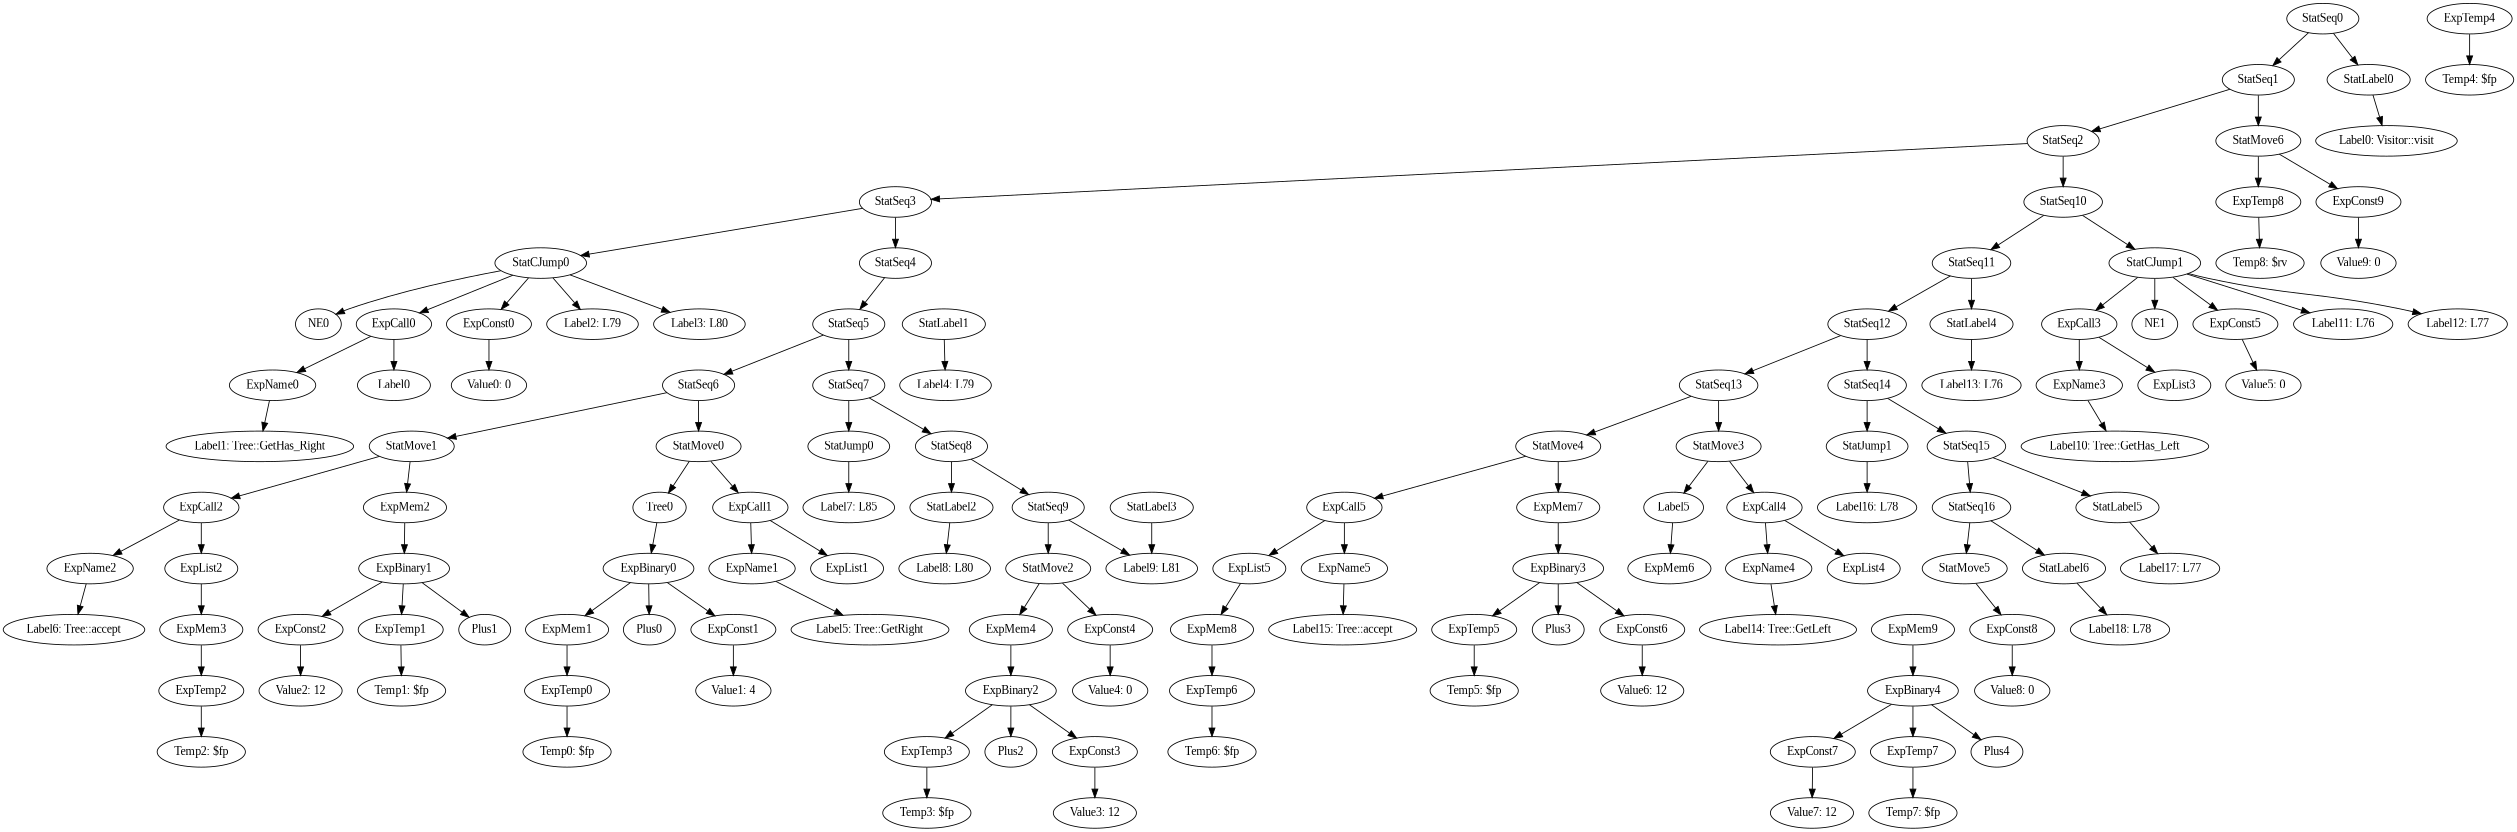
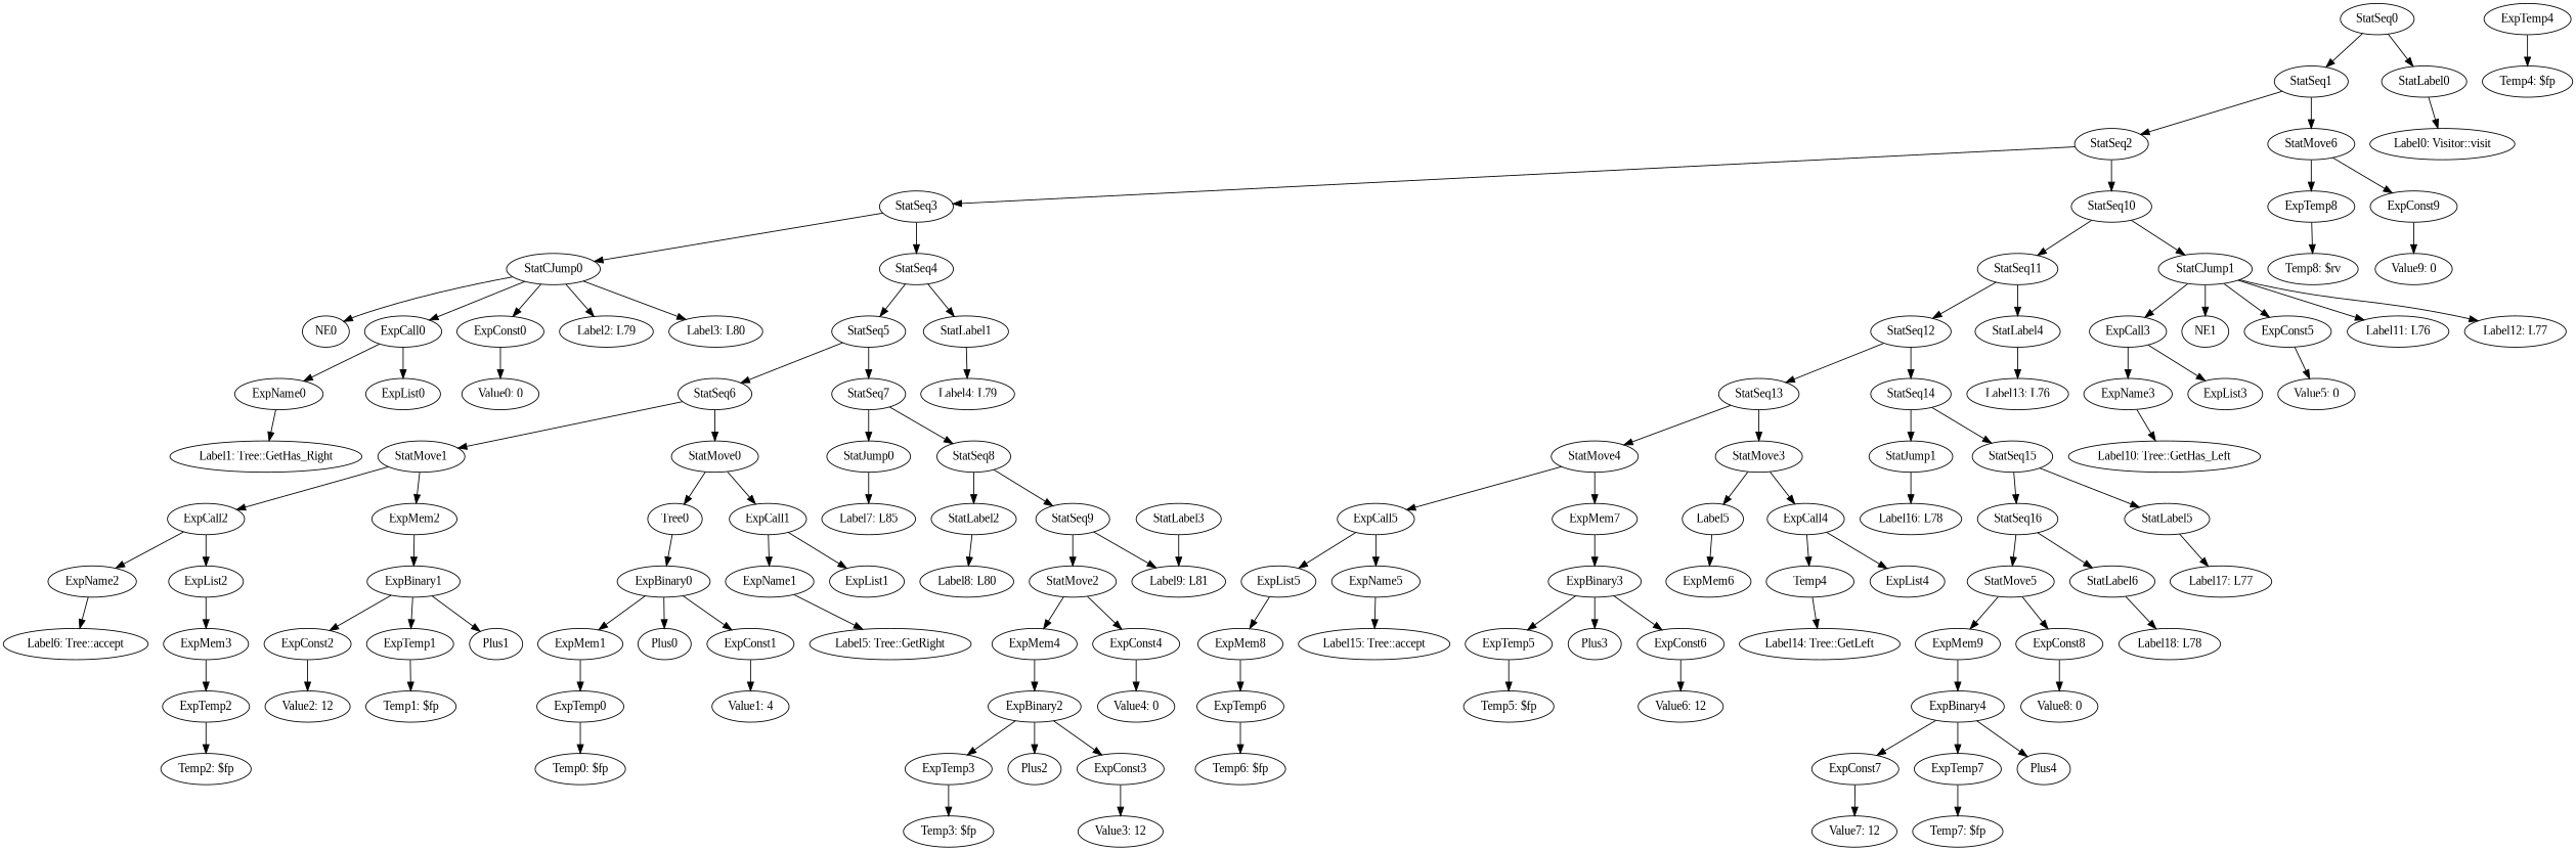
  digraph {
    fontname="Liberation Serif"
    ordering=out
    node [fontname="Liberation Serif"]
    edge [fontname="Liberation Serif"]
    ExpTemp8
    "Temp8: $rv"
    StatSeq16
    StatMove5
    StatLabel6
    ExpMem9
    ExpConst8
    "Label18: L78"
    ExpBinary4
    "Value8: 0"
    ExpConst7
    "Value7: 12"
    StatJump1
    "Label16: L78"
    StatSeq12
    StatSeq13
    StatSeq14
    StatMove4
    StatMove3
    StatSeq15
    ExpCall5
    ExpMem7
    n23 [label=Label5]
    ExpCall4
    StatLabel5
    ExpList5
    ExpMem8
    ExpTemp6
    "Temp6: $fp"
    StatSeq1
    StatSeq2
    StatMove6
    StatSeq3
    StatSeq10
    ExpConst9
    StatCJump0
    StatSeq4
    StatSeq11
    StatCJump1
    "Value9: 0"
    ExpName5
    "Label15: Tree::accept"
    ExpBinary3
    ExpTemp5
    Plus3
    ExpConst6
    "Label17: L77"
    "Temp5: $fp"
    ExpMem6
-   ExpName4
+   ExpName4 [label=Temp4]
    ExpList4
    "Label14: Tree::GetLeft"
    ExpTemp4
    "Temp4: $fp"
    StatLabel4
    "Label13: L76"
    "Value6: 12"
    ExpConst2
    "Value2: 12"
    ExpCall2
    ExpName2
    ExpList2
    "Label6: Tree::accept"
    ExpMem3
    ExpTemp2
    ExpTemp1
    "Temp1: $fp"
    StatSeq0
    StatLabel0
    "Label0: Visitor::visit"
    ExpCall3
    ExpName3
    ExpList3
    "Label10: Tree::GetHas_Left"
    ExpBinary1
    Plus1
    n77 [label=Tree0]
    ExpBinary0
    ExpMem1
    Plus0
    ExpConst1
    ExpTemp0
    "Value1: 4"
    "Temp0: $fp"
    ExpMem4
    ExpBinary2
    ExpTemp3
    Plus2
    ExpConst3
    "Temp3: $fp"
    "Value3: 12"
    ExpName0
    "Label1: Tree::GetHas_Right"
    NE0
    ExpCall0
    ExpConst0
    "Label2: L79"
    "Label3: L80"
-   ExpList0 [label=Label0]
+   ExpList0
    "Value0: 0"
    StatMove1
    ExpMem2
    StatSeq5
    StatSeq6
    StatSeq7
    StatMove0
    StatJump0
    StatSeq8
    ExpCall1
    n110 [label="Label7: L85"]
    StatLabel2
    StatSeq9
    "Label8: L80"
    StatMove2
    "Label9: L81"
    ExpTemp7
    Plus4
    "Temp7: $fp"
    StatLabel1
    "Label4: L79"
    ExpName1
    ExpList1
    "Label5: Tree::GetRight"
    ExpConst4
    StatLabel3
    "Value4: 0"
    NE1
    ExpConst5
    "Label11: L76"
    "Label12: L77"
    "Value5: 0"
    "Temp2: $fp"
    ExpTemp8 -> "Temp8: $rv"
    StatSeq16 -> StatMove5
    StatSeq16 -> StatLabel6
+   StatMove5 -> ExpMem9
    StatMove5 -> ExpConst8
    StatLabel6 -> "Label18: L78"
    ExpMem9 -> ExpBinary4
    ExpConst8 -> "Value8: 0"
    ExpBinary4 -> ExpConst7
    ExpBinary4 -> ExpTemp7
    ExpBinary4 -> Plus4
    ExpConst7 -> "Value7: 12"
    StatJump1 -> "Label16: L78"
    StatSeq12 -> StatSeq13
    StatSeq12 -> StatSeq14
    StatSeq13 -> StatMove4
    StatSeq13 -> StatMove3
    StatSeq14 -> StatJump1
    StatSeq14 -> StatSeq15
    StatMove4 -> ExpCall5
    StatMove4 -> ExpMem7
    StatMove3 -> n23
    StatMove3 -> ExpCall4
    StatSeq15 -> StatSeq16
    StatSeq15 -> StatLabel5
    ExpCall5 -> ExpList5
    ExpCall5 -> ExpName5
    ExpMem7 -> ExpBinary3
    n23 -> ExpMem6
    ExpCall4 -> ExpName4
    ExpCall4 -> ExpList4
    StatLabel5 -> "Label17: L77"
    ExpList5 -> ExpMem8
    ExpMem8 -> ExpTemp6
    ExpTemp6 -> "Temp6: $fp"
    StatSeq1 -> StatSeq2
    StatSeq1 -> StatMove6
    StatSeq2 -> StatSeq3
    StatSeq2 -> StatSeq10
    StatMove6 -> ExpTemp8
    StatMove6 -> ExpConst9
    StatSeq3 -> StatCJump0
    StatSeq3 -> StatSeq4
    StatSeq10 -> StatSeq11
    StatSeq10 -> StatCJump1
    ExpConst9 -> "Value9: 0"
    StatCJump0 -> NE0
    StatCJump0 -> ExpCall0
    StatCJump0 -> ExpConst0
    StatCJump0 -> "Label2: L79"
    StatCJump0 -> "Label3: L80"
    StatSeq4 -> StatSeq5
+   StatSeq4 -> StatLabel1
    StatSeq11 -> StatSeq12
    StatSeq11 -> StatLabel4
    StatCJump1 -> ExpCall3
    StatCJump1 -> NE1
    StatCJump1 -> ExpConst5
    StatCJump1 -> "Label11: L76"
    StatCJump1 -> "Label12: L77"
    ExpName5 -> "Label15: Tree::accept"
    ExpBinary3 -> ExpTemp5
    ExpBinary3 -> Plus3
    ExpBinary3 -> ExpConst6
    ExpTemp5 -> "Temp5: $fp"
    ExpConst6 -> "Value6: 12"
    ExpName4 -> "Label14: Tree::GetLeft"
    ExpTemp4 -> "Temp4: $fp"
    StatLabel4 -> "Label13: L76"
    ExpConst2 -> "Value2: 12"
    ExpCall2 -> ExpName2
    ExpCall2 -> ExpList2
    ExpName2 -> "Label6: Tree::accept"
    ExpList2 -> ExpMem3
    ExpMem3 -> ExpTemp2
    ExpTemp2 -> "Temp2: $fp"
    ExpTemp1 -> "Temp1: $fp"
    StatSeq0 -> StatSeq1
    StatSeq0 -> StatLabel0
    StatLabel0 -> "Label0: Visitor::visit"
    ExpCall3 -> ExpName3
    ExpCall3 -> ExpList3
    ExpName3 -> "Label10: Tree::GetHas_Left"
    ExpBinary1 -> ExpConst2
    ExpBinary1 -> ExpTemp1
    ExpBinary1 -> Plus1
    n77 -> ExpBinary0
    ExpBinary0 -> ExpMem1
    ExpBinary0 -> Plus0
    ExpBinary0 -> ExpConst1
    ExpMem1 -> ExpTemp0
    ExpConst1 -> "Value1: 4"
    ExpTemp0 -> "Temp0: $fp"
    ExpMem4 -> ExpBinary2
    ExpBinary2 -> ExpTemp3
    ExpBinary2 -> Plus2
    ExpBinary2 -> ExpConst3
    ExpTemp3 -> "Temp3: $fp"
    ExpConst3 -> "Value3: 12"
    ExpName0 -> "Label1: Tree::GetHas_Right"
    ExpCall0 -> ExpName0
    ExpCall0 -> ExpList0
    ExpConst0 -> "Value0: 0"
    StatMove1 -> ExpCall2
    StatMove1 -> ExpMem2
    ExpMem2 -> ExpBinary1
    StatSeq5 -> StatSeq6
    StatSeq5 -> StatSeq7
    StatSeq6 -> StatMove1
    StatSeq6 -> StatMove0
    StatSeq7 -> StatJump0
    StatSeq7 -> StatSeq8
    StatMove0 -> n77
    StatMove0 -> ExpCall1
    StatJump0 -> n110
    StatSeq8 -> StatLabel2
    StatSeq8 -> StatSeq9
    ExpCall1 -> ExpName1
    ExpCall1 -> ExpList1
    StatLabel2 -> "Label8: L80"
    StatSeq9 -> StatMove2
    StatSeq9 -> "Label9: L81"
    StatMove2 -> ExpMem4
    StatMove2 -> ExpConst4
    ExpTemp7 -> "Temp7: $fp"
    StatLabel1 -> "Label4: L79"
    ExpName1 -> "Label5: Tree::GetRight"
    ExpConst4 -> "Value4: 0"
    StatLabel3 -> "Label9: L81"
    ExpConst5 -> "Value5: 0"
  }
